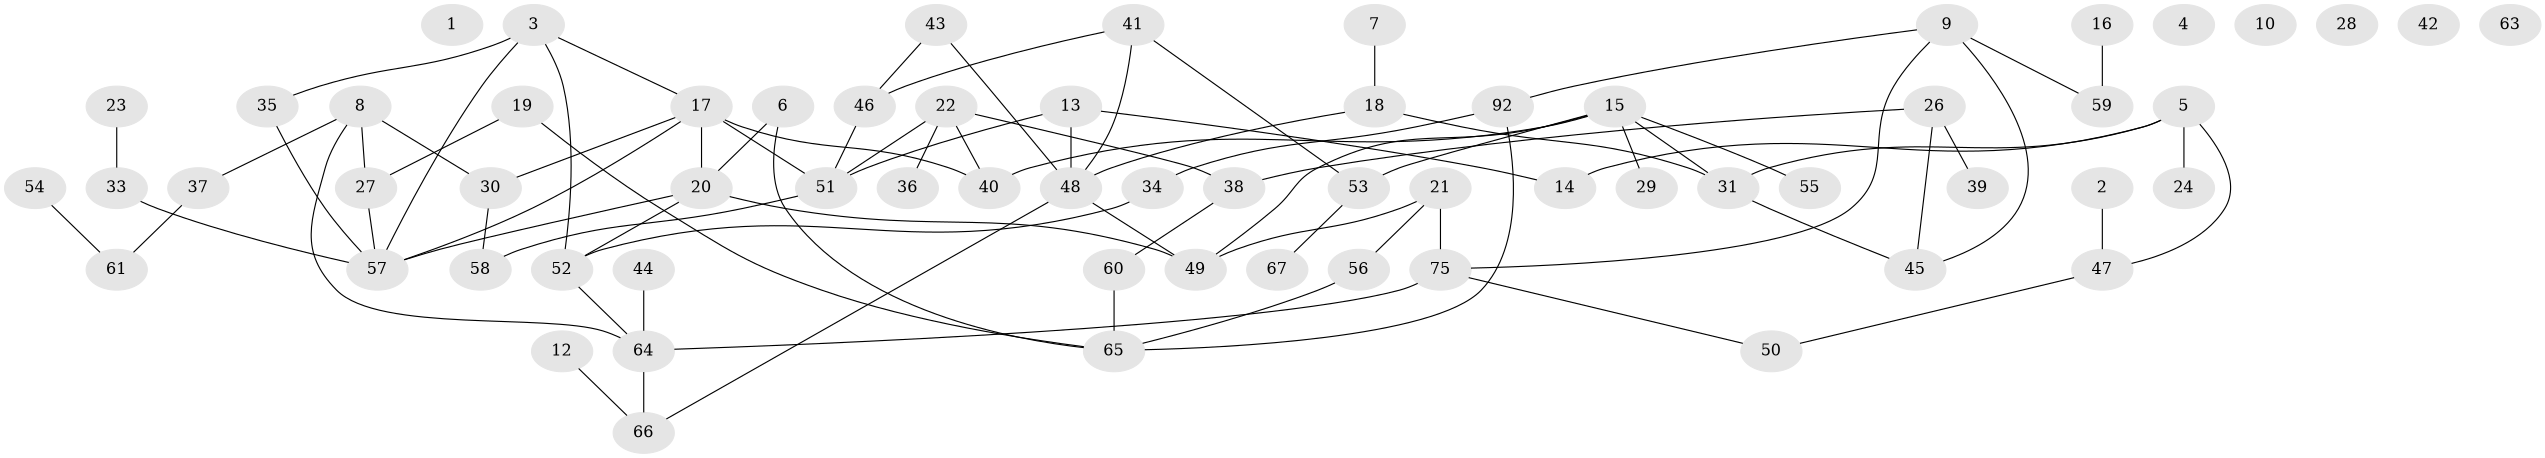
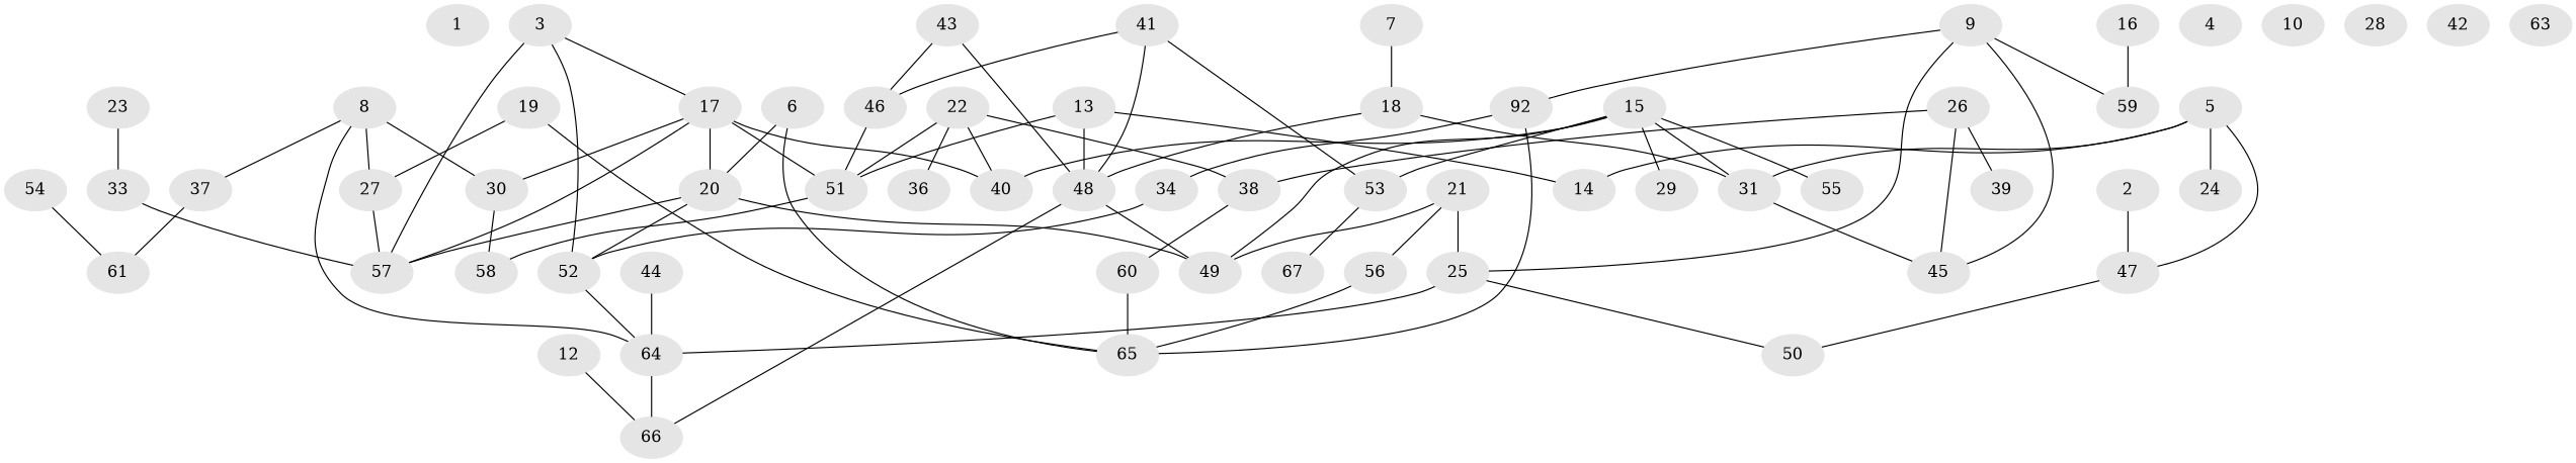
  graph {
    node [color=gray90 style=filled]
    1
    2
    47
    50
    3
    17
-   35
    52
    57
    20
    30
    51
    40
    64
    4
    5
    14
    24
    31
    45
    6
    65
    49
    7
    18
    48
    8
    27
    37
    58
    61
    66
    9
-   25 [label=75]
+   25
    n35 [label=92]
    59
    34
    10
    41
    53
    46
    12
    13
    15
    29
    55
    67
    16
    19
    21
    56
    22
    36
    38
    60
    23
    33
    26
    39
    28
    42
    43
    44
    54
    63
    2 -- 47
    47 -- 50
    3 -- 17
-   3 -- 35
    3 -- 52
    3 -- 57
    17 -- 57
    17 -- 20
    17 -- 30
    17 -- 51
    17 -- 40
-   35 -- 57
    52 -- 64
    20 -- 52
    20 -- 57
    20 -- 49
    30 -- 58
    51 -- 58
    64 -- 66
    5 -- 47
    5 -- 14
    5 -- 24
    5 -- 31
    31 -- 45
    6 -- 20
    6 -- 65
    7 -- 18
    18 -- 31
    18 -- 48
    48 -- 49
    48 -- 66
    8 -- 30
    8 -- 64
    8 -- 27
    8 -- 37
    27 -- 57
    37 -- 61
    9 -- 45
    9 -- 25
    9 -- n35
    9 -- 59
    25 -- 50
    25 -- 64
    n35 -- 65
    n35 -- 34
    34 -- 52
    41 -- 48
    41 -- 53
    41 -- 46
    53 -- 67
    46 -- 51
    12 -- 66
    13 -- 51
    13 -- 14
    13 -- 48
    15 -- 40
    15 -- 31
    15 -- 49
    15 -- 53
    15 -- 29
    15 -- 55
    16 -- 59
    19 -- 65
    19 -- 27
    21 -- 49
    21 -- 25
    21 -- 56
    56 -- 65
    22 -- 51
    22 -- 40
    22 -- 36
    22 -- 38
    38 -- 60
    60 -- 65
    23 -- 33
    33 -- 57
    26 -- 45
    26 -- 38
    26 -- 39
    43 -- 48
    43 -- 46
    44 -- 64
    54 -- 61
  }
